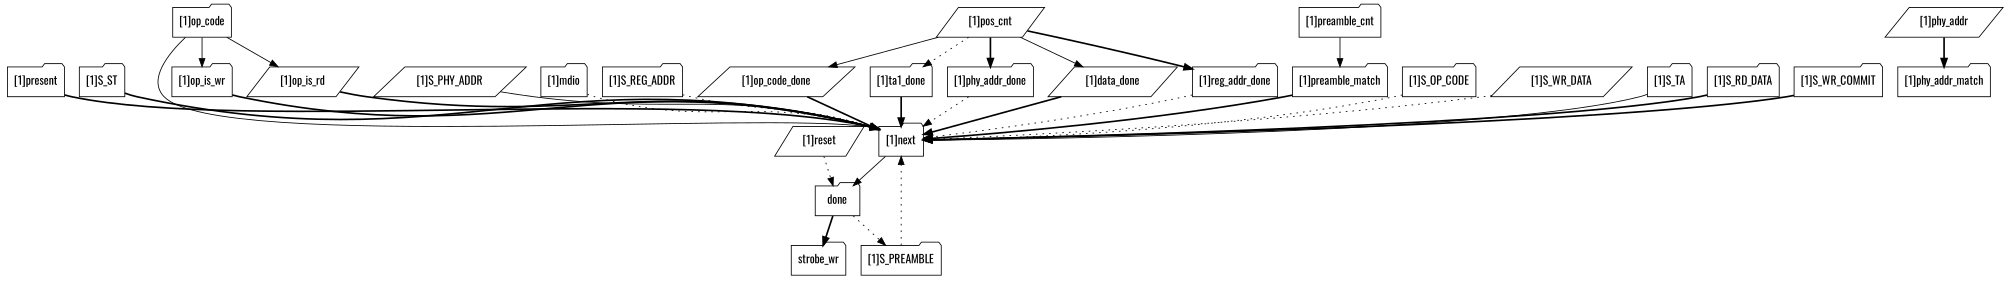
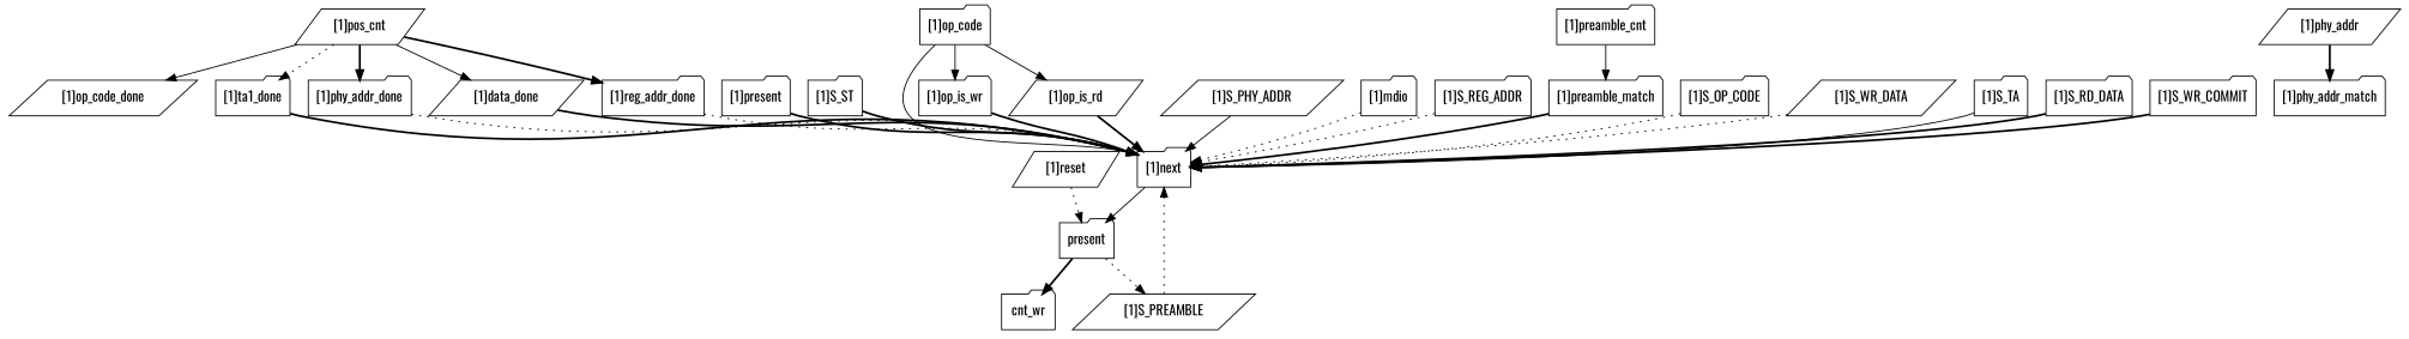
  strict digraph {
    fontname=Oswald
    node [complexity=9 fontname=Oswald importance=0.461191332472 rank=0.0265187404203 shape=folder]
    edge [fontname=Oswald style=bold]
    "[1]op_code_done" [importance=0.238668663782 shape=parallelogram]
    "[1]next" [complexity=5 importance=0.224462906961 rank=0.0448925813922]
-   present [complexity=1 importance=0.09308232829 rank=0.09308232829 label=done]
-   strobe_wr [complexity=0 importance=0.0139151535395 rank=0.0]
-   "[1]S_PREAMBLE" [complexity=28 importance=1.35904296032 rank=0.0485372485827]
+   present [complexity=1 importance=0.09308232829 rank=0.09308232829]
+   strobe_wr [complexity=0 importance=0.0139151535395 rank=0.0 label=cnt_wr]
+   "[1]S_PREAMBLE" [complexity=28 importance=1.35904296032 rank=0.0485372485827 shape=parallelogram]
    "[1]present" [complexity=8 importance=2.54825915132 rank=0.318532393915]
    "[1]phy_addr" [importance=0.495500898913 rank=0.0550556554348 shape=parallelogram]
    "[1]phy_addr_match" [complexity=6 importance=0.468053264871 rank=0.0780088774785]
    "[1]S_ST" [complexity=10 importance=0.236728425511 rank=0.0236728425511]
    "[1]op_is_wr" [complexity=11 importance=0.240845584689 rank=0.0218950531536]
    "[1]S_PHY_ADDR" [complexity=13 rank=0.035476256344 shape=parallelogram]
    "[1]mdio" [complexity=14 rank=0.0329422380337]
    "[1]S_REG_ADDR" [complexity=13 rank=0.035476256344]
    "[1]ta1_done" [complexity=6 importance=0.238668663782 rank=0.0397781106304]
    "[1]preamble_cnt" [complexity=12 importance=0.267083007525 rank=0.0222569172938]
    "[1]preamble_match" [complexity=10 importance=0.242799436643 rank=0.0242799436643]
    "[1]reset" [complexity=5 importance=0.10534784684 rank=0.0210695693681 shape=parallelogram]
    "[1]phy_addr_done" [importance=0.238668663782]
    "[1]data_done" [complexity=13 importance=0.463131570743 rank=0.0356255054418 shape=parallelogram]
    "[1]op_is_rd" [complexity=11 importance=0.240845584689 rank=0.0218950531536 shape=parallelogram]
    "[1]op_code" [complexity=13 importance=0.265548445511 rank=0.0204268035008]
    "[1]S_OP_CODE" [complexity=13 rank=0.035476256344]
    "[1]S_WR_DATA" [complexity=15 rank=0.0307460888315 shape=parallelogram]
    "[1]S_TA" [importance=0.236728425511 rank=0.0263031583901]
    "[1]pos_cnt" [complexity=8 importance=0.265831467017 rank=0.0332289333771 shape=parallelogram]
    "[1]reg_addr_done" [importance=0.238668663782]
    "[1]S_RD_DATA" [complexity=15 rank=0.0307460888315]
    "[1]S_WR_COMMIT" [importance=0.236728425511 rank=0.0263031583901]
-   "[1]op_code_done" -> "[1]next"
    "[1]next" -> present [style=solid]
    present -> strobe_wr
    present -> "[1]S_PREAMBLE" [style=dotted]
    "[1]S_PREAMBLE" -> "[1]next" [style=dotted]
    "[1]present" -> "[1]next"
    "[1]phy_addr" -> "[1]phy_addr_match"
    "[1]S_ST" -> "[1]next"
    "[1]op_is_wr" -> "[1]next"
    "[1]S_PHY_ADDR" -> "[1]next" [style=solid]
    "[1]mdio" -> "[1]next" [style=dotted]
    "[1]S_REG_ADDR" -> "[1]next" [style=dotted]
    "[1]ta1_done" -> "[1]next"
    "[1]preamble_cnt" -> "[1]preamble_match" [style=solid]
    "[1]preamble_match" -> "[1]next"
    "[1]reset" -> present [style=dotted]
    "[1]phy_addr_done" -> "[1]next" [style=dotted]
    "[1]data_done" -> "[1]next"
    "[1]op_is_rd" -> "[1]next"
    "[1]op_code" -> "[1]next" [style=solid]
    "[1]op_code" -> "[1]op_is_wr" [style=solid]
    "[1]op_code" -> "[1]op_is_rd" [style=solid]
    "[1]S_OP_CODE" -> "[1]next" [style=dotted]
    "[1]S_WR_DATA" -> "[1]next" [style=dotted]
    "[1]S_TA" -> "[1]next" [style=solid]
    "[1]pos_cnt" -> "[1]op_code_done" [style=solid]
    "[1]pos_cnt" -> "[1]ta1_done" [style=dotted]
    "[1]pos_cnt" -> "[1]phy_addr_done"
    "[1]pos_cnt" -> "[1]data_done" [style=solid]
    "[1]pos_cnt" -> "[1]reg_addr_done"
    "[1]reg_addr_done" -> "[1]next" [style=dotted]
    "[1]S_RD_DATA" -> "[1]next"
    "[1]S_WR_COMMIT" -> "[1]next"
  }
